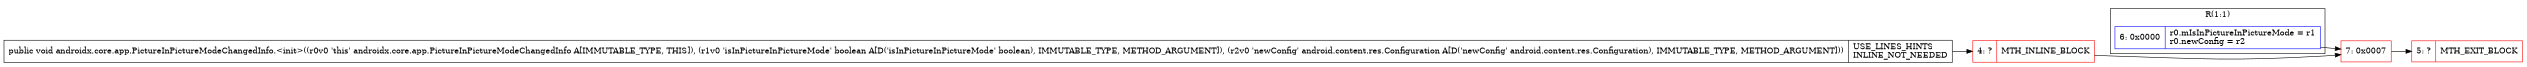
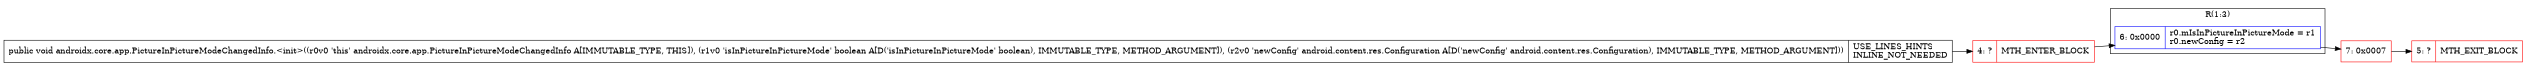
  digraph {
    rankdir=LR
    node [color=red shape=record]
    n1 [color=blue label="{6\:\ 0x0000|r0.mIsInPictureInPictureMode = r1\lr0.newConfig = r2\l}"]
    n2 [label="{7\:\ 0x0007}"]
    n3 [label="{5\:\ ?|MTH_EXIT_BLOCK\l}"]
-   n4 [label="{4\:\ ?|MTH_INLINE_BLOCK\l}"]
+   n4 [label="{4\:\ ?|MTH_ENTER_BLOCK\l}"]
    n5 [label="{public void androidx.core.app.PictureInPictureModeChangedInfo.\<init\>((r0v0 'this' androidx.core.app.PictureInPictureModeChangedInfo A[IMMUTABLE_TYPE, THIS]), (r1v0 'isInPictureInPictureMode' boolean A[D('isInPictureInPictureMode' boolean), IMMUTABLE_TYPE, METHOD_ARGUMENT]), (r2v0 'newConfig' android.content.res.Configuration A[D('newConfig' android.content.res.Configuration), IMMUTABLE_TYPE, METHOD_ARGUMENT]))  | USE_LINES_HINTS\lINLINE_NOT_NEEDED\l}" color=""]
    subgraph cluster_1 {
-     label="R(1:1)"
+     label="R(1:3)"
      n1
    }
    n1 -> n2
    n2 -> n3
-   n4 -> n2
+   n4 -> n1
    n5 -> n4
  }
